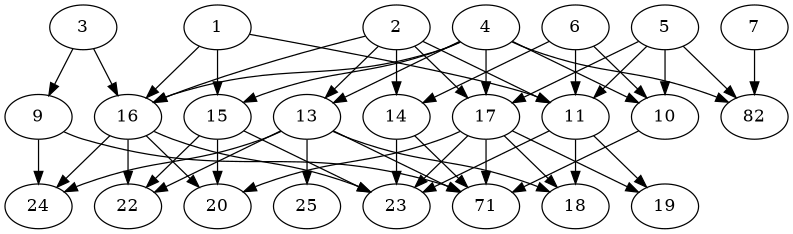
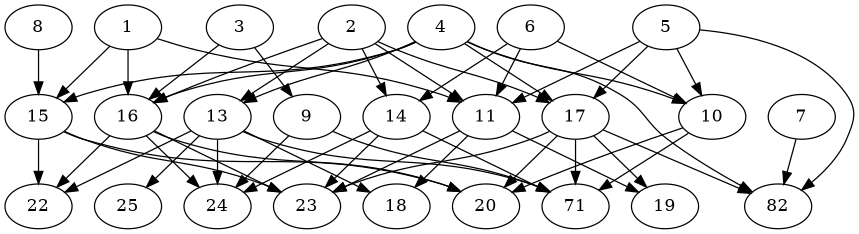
  digraph {
    node [alpha=0.18]
    1 [alpha=0.06 expect_size=7014400]
    11 [alpha=0.08 expect_size=43651072]
    15 [alpha=0.03 expect_size=46238720]
    16 [expect_size=18060288]
    18 [alpha=0.20 expect_size=27981824]
    19 [alpha=0.06 expect_size=13412352]
    23 [alpha=0.19 expect_size=22751232]
    20 [alpha=0.14 expect_size=12466176]
    22 [alpha=0.20 expect_size=22377472]
    24 [alpha=0.15 expect_size=17065984]
    2 [expect_size=23452672]
    13 [expect_size=6545408]
    14 [alpha=0.00 expect_size=6755328]
    17 [alpha=0.05 expect_size=6282240]
    n15 [alpha=0.03 expect_size=51547136 label=71]
    25 [alpha=0.07 expect_size=17914880]
    3 [alpha=0.00 expect_size=11256832]
    9 [alpha=0.20 expect_size=16382976]
    4 [alpha=0.17 expect_size=45323264]
    10 [alpha=0.17 expect_size=45194240]
    n21 [alpha=0.00 expect_size=11006976 label=82]
    5 [alpha=0.08 expect_size=42678272]
    6 [alpha=0.15 expect_size=23171072]
    7 [alpha=0.09 expect_size=18109440]
+   8 [alpha=0.14 expect_size=31536128]
    1 -> 11
    1 -> 15
    1 -> 16
    11 -> 18
    11 -> 19
    11 -> 23
    15 -> 23
    15 -> 20
    15 -> 22
    16 -> 23
    16 -> 20
    16 -> 22
    16 -> 24
    2 -> 11
    2 -> 16
    2 -> 13
    2 -> 14
    2 -> 17
    13 -> 18
    13 -> 22
    13 -> 24
    13 -> n15
    13 -> 25
    14 -> 23
+   14 -> 24
    14 -> n15
-   17 -> 18
+   17 -> n21
    17 -> 19
    17 -> 23
    17 -> 20
    17 -> n15
    3 -> 16
    3 -> 9
    9 -> 24
    9 -> n15
    4 -> 15
    4 -> 16
    4 -> 13
    4 -> 17
    4 -> 10
    4 -> n21
+   10 -> 20
    10 -> n15
    5 -> 11
    5 -> 17
    5 -> 10
    5 -> n21
    6 -> 11
    6 -> 14
    6 -> 10
    7 -> n21
+   8 -> 15
  }
